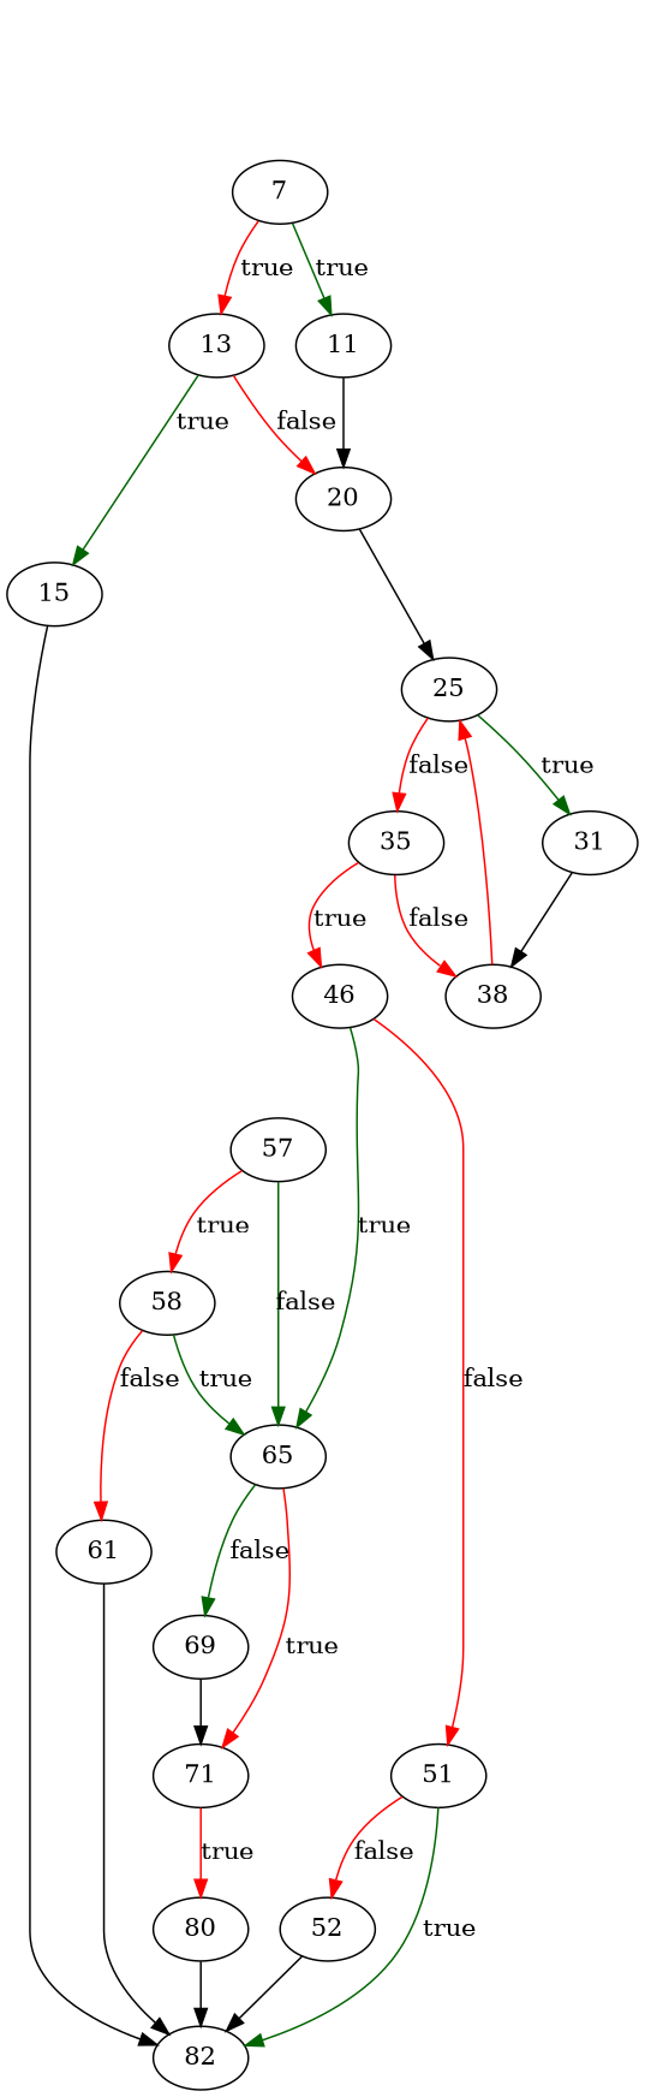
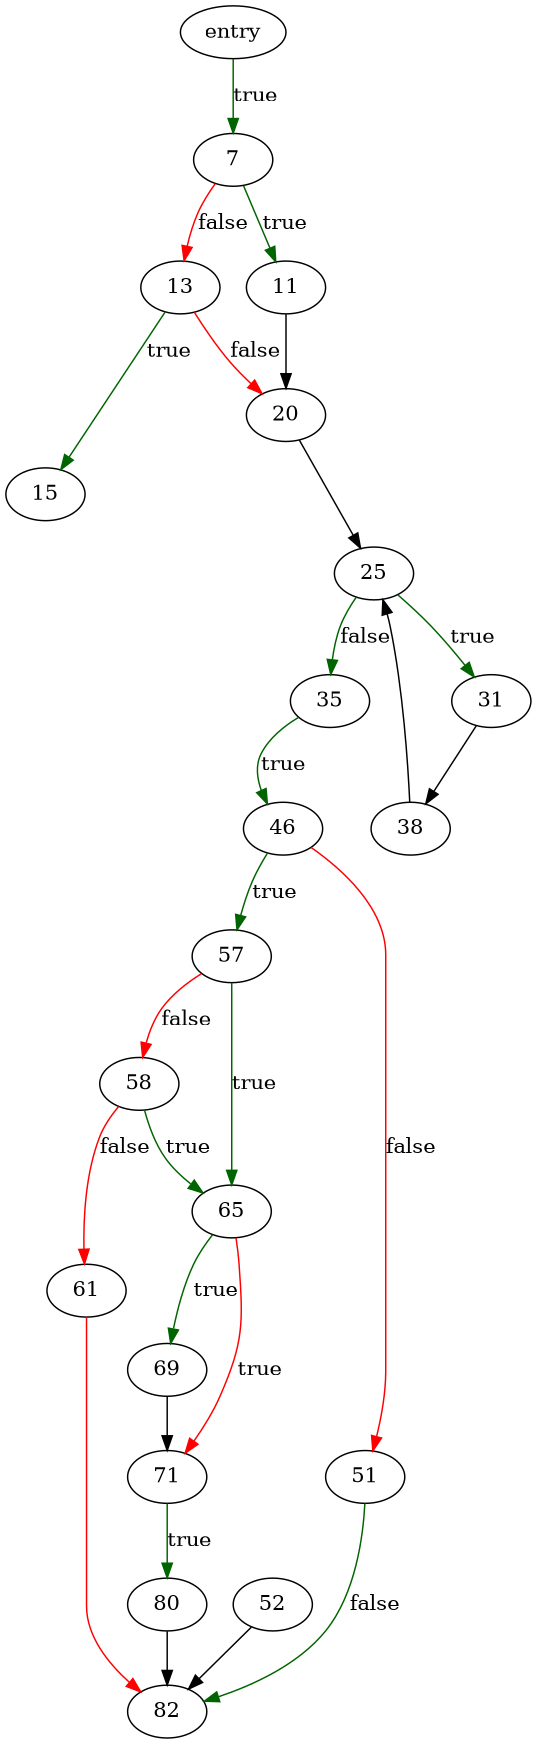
  digraph {
    edge [color=darkgreen]
+   n1 [label=entry]
    7
    13
    11
    20
    n6 [label=15]
    25
    82
    31
    35
    38
    46
    51
    57
    n15 [label=52]
    58
    65
    61
    69
    71
    80
-   7 -> 13 [color=red label=true]
+   n1 -> 7 [label=true]
+   7 -> 13 [color=red label=false]
    7 -> 11 [label=true]
    13 -> 20 [color=red label=false]
    13 -> n6 [label=true]
    11 -> 20 [color=""]
    20 -> 25 [color=""]
-   n6 -> 82 [color=""]
    25 -> 31 [label=true]
-   25 -> 35 [color=red label=false]
+   25 -> 35 [label=false]
    31 -> 38 [color=""]
-   35 -> 38 [color=red label=false]
-   35 -> 46 [color=red label=true]
-   38 -> 25 [color=red]
+   35 -> 46 [label=true]
+   38 -> 25 [color=""]
    46 -> 51 [color=red label=false]
-   46 -> 65 [label=true]
-   51 -> 82 [label=true]
-   51 -> n15 [color=red label=false]
-   57 -> 58 [color=red label=true]
-   57 -> 65 [label=false]
+   46 -> 57 [label=true]
+   51 -> 82 [label=false]
+   57 -> 58 [color=red label=false]
+   57 -> 65 [label=true]
    n15 -> 82 [color=""]
    58 -> 65 [label=true]
    58 -> 61 [color=red label=false]
-   65 -> 69 [label=false]
+   65 -> 69 [label=true]
    65 -> 71 [color=red label=true]
-   61 -> 82 [color=""]
+   61 -> 82 [color=red]
    69 -> 71 [color=""]
-   71 -> 80 [color=red label=true]
+   71 -> 80 [label=true]
    80 -> 82 [color=""]
  }
